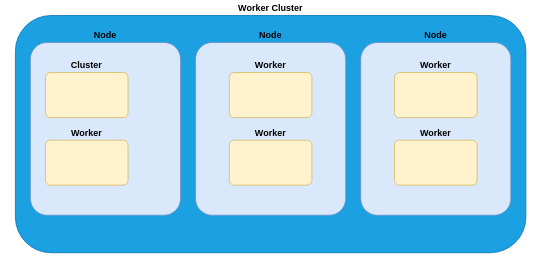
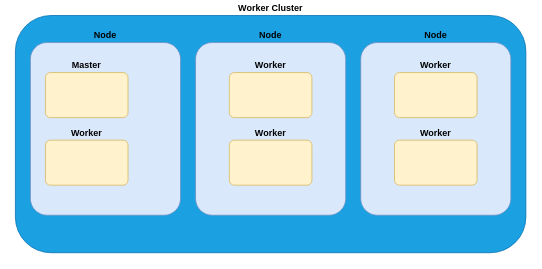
  <mxCell id="0" />
  <mxCell id="1" parent="0" />
  <mxCell id="2" value="Worker Cluster" style="rounded=1;whiteSpace=wrap;html=1;fillColor=#1ba1e2;strokeColor=#006EAF;labelPosition=center;verticalLabelPosition=top;align=center;verticalAlign=bottom;fontStyle=1" vertex="1" parent="1"><mxGeometry x="20" y="20" width="680" height="316" as="geometry" /></mxCell>
  <mxCell id="3" value="Node" style="rounded=1;whiteSpace=wrap;html=1;fillColor=#dae8fc;strokeColor=#6c8ebf;labelPosition=center;verticalLabelPosition=top;align=center;verticalAlign=bottom;fontStyle=1;arcSize=11;" vertex="1" parent="1"><mxGeometry x="40" y="56" width="200" height="230" as="geometry" /></mxCell>
  <mxCell id="4" value="Node" style="rounded=1;whiteSpace=wrap;html=1;fillColor=#dae8fc;strokeColor=#6c8ebf;labelPosition=center;verticalLabelPosition=top;align=center;verticalAlign=bottom;fontStyle=1;arcSize=11;" vertex="1" parent="1"><mxGeometry x="260" y="56" width="200" height="230" as="geometry" /></mxCell>
  <mxCell id="5" value="Node" style="rounded=1;whiteSpace=wrap;html=1;fillColor=#dae8fc;strokeColor=#6c8ebf;labelPosition=center;verticalLabelPosition=top;align=center;verticalAlign=bottom;fontStyle=1;arcSize=11;" vertex="1" parent="1"><mxGeometry x="480" y="56" width="200" height="230" as="geometry" /></mxCell>
- <mxCell id="6" value="Cluster" style="rounded=1;whiteSpace=wrap;html=1;fillColor=#fff2cc;strokeColor=#d6b656;labelPosition=center;verticalLabelPosition=top;align=center;verticalAlign=bottom;fontStyle=1;arcSize=11;" vertex="1" parent="1"><mxGeometry x="60" y="96" width="110" height="60" as="geometry" /></mxCell>
+ <mxCell id="6" value="Master" style="rounded=1;whiteSpace=wrap;html=1;fillColor=#fff2cc;strokeColor=#d6b656;labelPosition=center;verticalLabelPosition=top;align=center;verticalAlign=bottom;fontStyle=1;arcSize=11;" vertex="1" parent="1"><mxGeometry x="60" y="96" width="110" height="60" as="geometry" /></mxCell>
  <mxCell id="7" value="" style="shape=image;verticalLabelPosition=bottom;labelBackgroundColor=#ffffff;verticalAlign=top;aspect=fixed;imageAspect=0;image=https://upload.wikimedia.org/wikipedia/commons/thumb/f/f3/Apache_Spark_logo.svg/512px-Apache_Spark_logo.svg.png;" vertex="1" parent="1"><mxGeometry x="70" y="104" width="84.69" height="44" as="geometry" /></mxCell>
  <mxCell id="8" value="Worker" style="rounded=1;whiteSpace=wrap;html=1;fillColor=#fff2cc;strokeColor=#d6b656;labelPosition=center;verticalLabelPosition=top;align=center;verticalAlign=bottom;fontStyle=1;arcSize=11;" vertex="1" parent="1"><mxGeometry x="60" y="186" width="110" height="60" as="geometry" /></mxCell>
  <mxCell id="9" value="" style="shape=image;verticalLabelPosition=bottom;labelBackgroundColor=#ffffff;verticalAlign=top;aspect=fixed;imageAspect=0;image=https://upload.wikimedia.org/wikipedia/commons/thumb/f/f3/Apache_Spark_logo.svg/512px-Apache_Spark_logo.svg.png;" vertex="1" parent="1"><mxGeometry x="70" y="194" width="84.69" height="44" as="geometry" /></mxCell>
  <mxCell id="10" value="Worker" style="rounded=1;whiteSpace=wrap;html=1;fillColor=#fff2cc;strokeColor=#d6b656;labelPosition=center;verticalLabelPosition=top;align=center;verticalAlign=bottom;fontStyle=1;arcSize=11;" vertex="1" parent="1"><mxGeometry x="525" y="96" width="110" height="60" as="geometry" /></mxCell>
  <mxCell id="11" value="" style="shape=image;verticalLabelPosition=bottom;labelBackgroundColor=#ffffff;verticalAlign=top;aspect=fixed;imageAspect=0;image=https://upload.wikimedia.org/wikipedia/commons/thumb/f/f3/Apache_Spark_logo.svg/512px-Apache_Spark_logo.svg.png;" vertex="1" parent="1"><mxGeometry x="535" y="104" width="84.69" height="44" as="geometry" /></mxCell>
  <mxCell id="12" value="Worker" style="rounded=1;whiteSpace=wrap;html=1;fillColor=#fff2cc;strokeColor=#d6b656;labelPosition=center;verticalLabelPosition=top;align=center;verticalAlign=bottom;fontStyle=1;arcSize=11;" vertex="1" parent="1"><mxGeometry x="305" y="186" width="110" height="60" as="geometry" /></mxCell>
  <mxCell id="13" value="" style="shape=image;verticalLabelPosition=bottom;labelBackgroundColor=#ffffff;verticalAlign=top;aspect=fixed;imageAspect=0;image=https://upload.wikimedia.org/wikipedia/commons/thumb/f/f3/Apache_Spark_logo.svg/512px-Apache_Spark_logo.svg.png;" vertex="1" parent="1"><mxGeometry x="315" y="194" width="84.69" height="44" as="geometry" /></mxCell>
  <mxCell id="14" value="Worker" style="rounded=1;whiteSpace=wrap;html=1;fillColor=#fff2cc;strokeColor=#d6b656;labelPosition=center;verticalLabelPosition=top;align=center;verticalAlign=bottom;fontStyle=1;arcSize=11;" vertex="1" parent="1"><mxGeometry x="305" y="96" width="110" height="60" as="geometry" /></mxCell>
  <mxCell id="15" value="" style="shape=image;verticalLabelPosition=bottom;labelBackgroundColor=#ffffff;verticalAlign=top;aspect=fixed;imageAspect=0;image=https://upload.wikimedia.org/wikipedia/commons/thumb/f/f3/Apache_Spark_logo.svg/512px-Apache_Spark_logo.svg.png;" vertex="1" parent="1"><mxGeometry x="315" y="104" width="84.69" height="44" as="geometry" /></mxCell>
  <mxCell id="16" value="Worker" style="rounded=1;whiteSpace=wrap;html=1;fillColor=#fff2cc;strokeColor=#d6b656;labelPosition=center;verticalLabelPosition=top;align=center;verticalAlign=bottom;fontStyle=1;arcSize=11;" vertex="1" parent="1"><mxGeometry x="525" y="186" width="110" height="60" as="geometry" /></mxCell>
  <mxCell id="17" value="" style="shape=image;verticalLabelPosition=bottom;labelBackgroundColor=#ffffff;verticalAlign=top;aspect=fixed;imageAspect=0;image=https://upload.wikimedia.org/wikipedia/commons/thumb/f/f3/Apache_Spark_logo.svg/512px-Apache_Spark_logo.svg.png;" vertex="1" parent="1"><mxGeometry x="535" y="194" width="84.69" height="44" as="geometry" /></mxCell>
